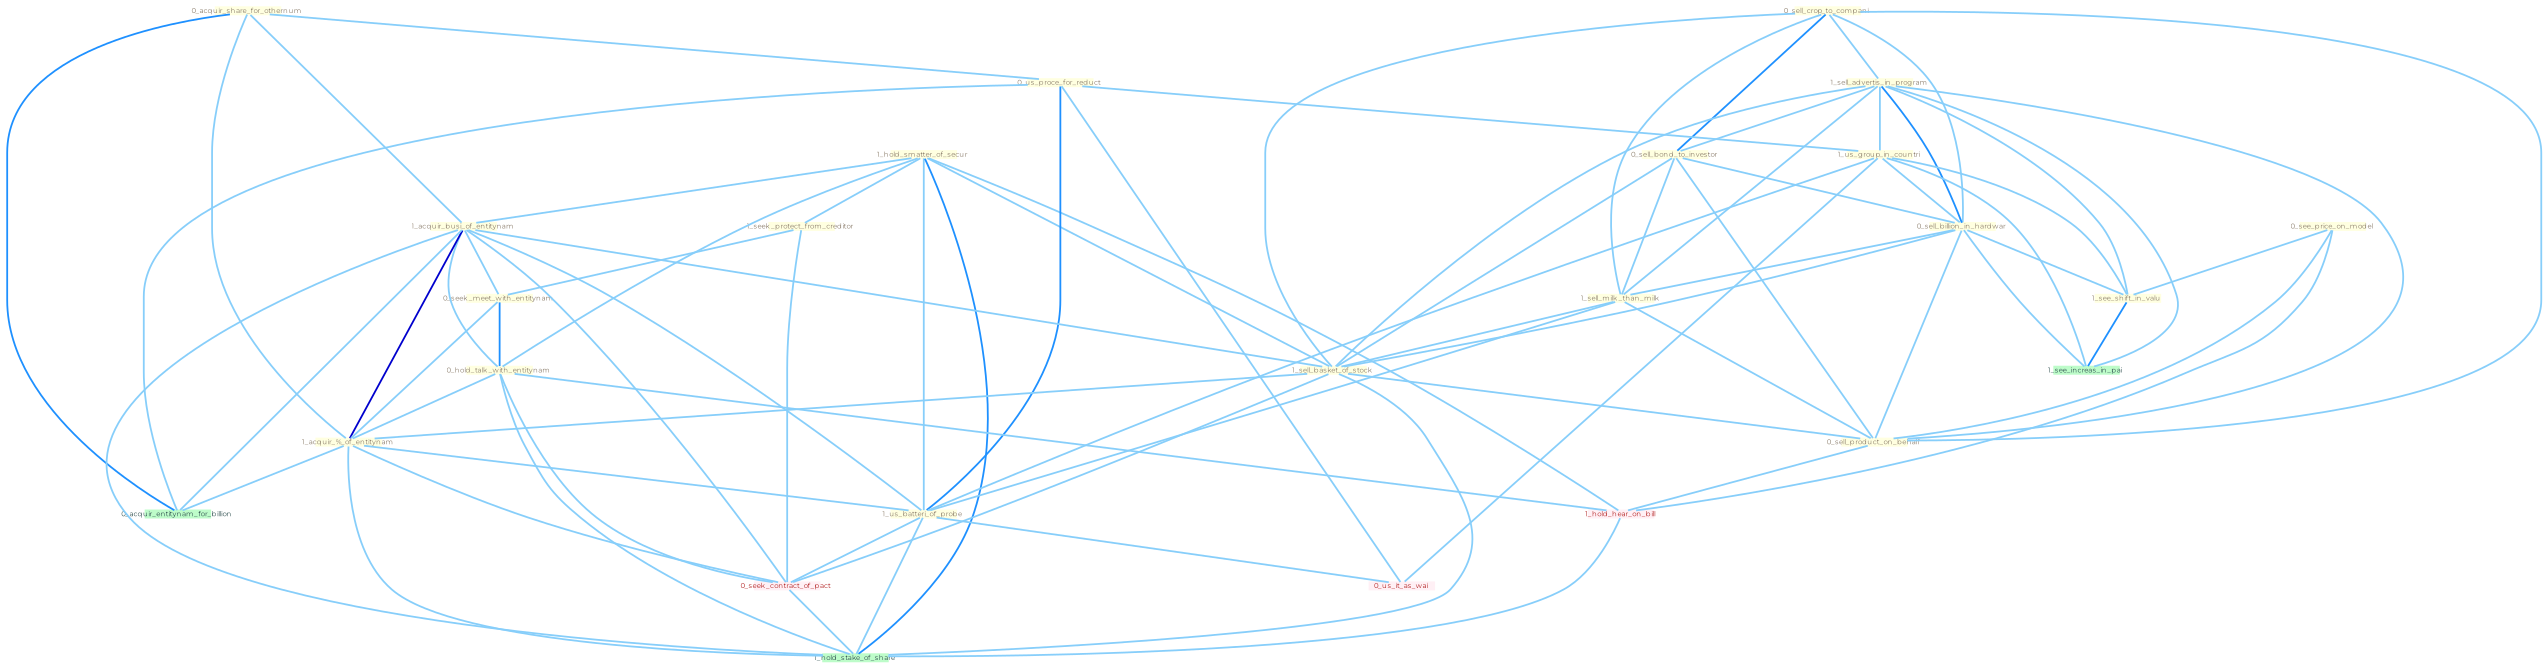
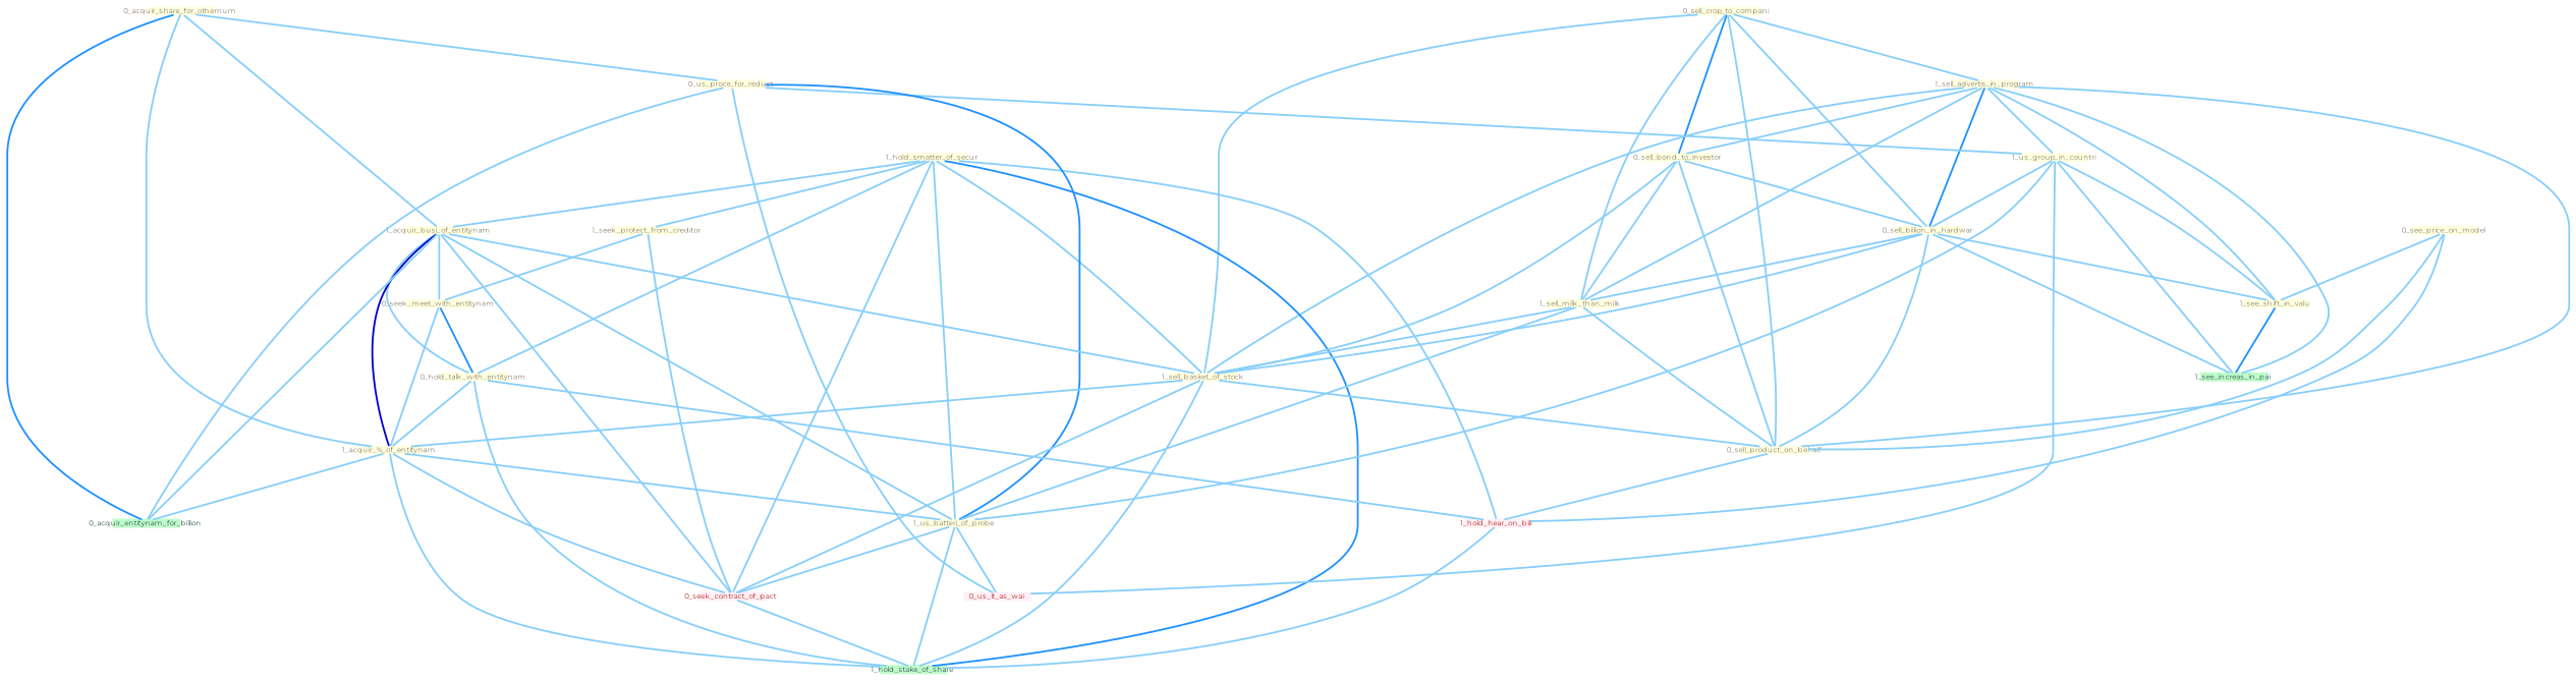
  graph {
    fontname=Montserrat
    node [color="#ffffe0" fixedsize=true fontcolor="#8b7d6b" fontname=Montserrat fontsize=4 shape=polygon style=filled]
    edge [color="#87cefa" fontname=Montserrat w=1]
    "0_acquir_share_for_othernum " [height=.06 width=.5]
    "0_sell_crop_to_compani " [height=.06 width=.5]
    "1_sell_advertis_in_program " [height=.06 width=.5]
    "1_hold_smatter_of_secur " [height=.06 width=.5]
    "0_sell_bond_to_investor " [height=.06 width=.5]
    "0_us_proce_for_reduct " [height=.06 width=.5]
    "1_acquir_busi_of_entitynam " [height=.06 width=.5]
    "1_seek_protect_from_creditor " [height=.06 width=.5]
    "0_seek_meet_with_entitynam " [height=.06 width=.5]
    "0_see_price_on_model " [height=.06 width=.5]
    "1_us_group_in_countri " [height=.06 width=.5]
    "0_hold_talk_with_entitynam " [height=.06 width=.5]
    "0_sell_billion_in_hardwar " [height=.06 width=.5]
    "1_see_shift_in_valu " [height=.06 width=.5]
    "1_sell_milk_than_milk " [height=.06 width=.5]
    "1_sell_basket_of_stock " [height=.06 width=.5]
    "1_acquir_%_of_entitynam " [height=.06 width=.5]
    "1_us_batteri_of_probe " [height=.06 width=.5]
    "0_sell_product_on_behalf " [height=.06 width=.5]
    "0_seek_contract_of_pact " [color="#fff0f5" fontcolor="#b22222" height=.06 width=.5]
    "0_us_it_as_wai " [color="#fff0f5" fontcolor="#b22222" height=.06 width=.5]
    "1_hold_hear_on_bill " [color="#fff0f5" fontcolor="#b22222" height=.06 width=.5]
    "0_acquir_entitynam_for_billion " [color="#BDFCC9" fontcolor="#2f4f4f" height=.06 width=.5]
    "1_see_increas_in_pai " [color="#BDFCC9" fontcolor="#2f4f4f" height=.06 width=.5]
    "1_hold_stake_of_share " [color="#BDFCC9" fontcolor="#2f4f4f" height=.06 width=.5]
    subgraph sub_1 {
      "0_acquir_share_for_othernum "
      "0_sell_crop_to_compani "
      "1_sell_advertis_in_program "
      "1_hold_smatter_of_secur "
      "0_sell_bond_to_investor "
      "0_us_proce_for_reduct "
      "1_acquir_busi_of_entitynam "
      "1_seek_protect_from_creditor "
      "0_seek_meet_with_entitynam "
      "0_see_price_on_model "
      "1_us_group_in_countri "
      "0_hold_talk_with_entitynam "
      "0_sell_billion_in_hardwar "
      "1_see_shift_in_valu "
      "1_sell_milk_than_milk "
      "1_sell_basket_of_stock "
      "1_acquir_%_of_entitynam "
      "1_us_batteri_of_probe "
      "0_sell_product_on_behalf "
    }
    subgraph sub_2 {
      "0_seek_contract_of_pact "
      "0_us_it_as_wai "
      "1_hold_hear_on_bill "
    }
    "0_acquir_share_for_othernum " -- "0_us_proce_for_reduct "
    "0_acquir_share_for_othernum " -- "1_acquir_busi_of_entitynam "
    "0_acquir_share_for_othernum " -- "1_acquir_%_of_entitynam "
    "0_acquir_share_for_othernum " -- "0_acquir_entitynam_for_billion " [color="#1e90ff" w=2]
    "0_sell_crop_to_compani " -- "1_sell_advertis_in_program "
    "0_sell_crop_to_compani " -- "0_sell_bond_to_investor " [color="#1e90ff" w=2]
    "0_sell_crop_to_compani " -- "0_sell_billion_in_hardwar "
    "0_sell_crop_to_compani " -- "1_sell_milk_than_milk "
    "0_sell_crop_to_compani " -- "1_sell_basket_of_stock "
    "0_sell_crop_to_compani " -- "0_sell_product_on_behalf "
    "1_sell_advertis_in_program " -- "0_sell_bond_to_investor "
    "1_sell_advertis_in_program " -- "1_us_group_in_countri "
    "1_sell_advertis_in_program " -- "0_sell_billion_in_hardwar " [color="#1e90ff" w=2]
    "1_sell_advertis_in_program " -- "1_see_shift_in_valu "
    "1_sell_advertis_in_program " -- "1_sell_milk_than_milk "
    "1_sell_advertis_in_program " -- "1_sell_basket_of_stock "
    "1_sell_advertis_in_program " -- "0_sell_product_on_behalf "
    "1_sell_advertis_in_program " -- "1_see_increas_in_pai "
    "1_hold_smatter_of_secur " -- "1_acquir_busi_of_entitynam "
    "1_hold_smatter_of_secur " -- "1_seek_protect_from_creditor "
    "1_hold_smatter_of_secur " -- "0_hold_talk_with_entitynam "
    "1_hold_smatter_of_secur " -- "1_sell_basket_of_stock "
    "1_hold_smatter_of_secur " -- "1_us_batteri_of_probe "
-   "0_hold_talk_with_entitynam " -- "0_seek_contract_of_pact "
+   "1_hold_smatter_of_secur " -- "0_seek_contract_of_pact "
    "1_hold_smatter_of_secur " -- "1_hold_hear_on_bill "
    "1_hold_smatter_of_secur " -- "1_hold_stake_of_share " [color="#1e90ff" w=2]
    "0_sell_bond_to_investor " -- "0_sell_billion_in_hardwar "
    "0_sell_bond_to_investor " -- "1_sell_milk_than_milk "
    "0_sell_bond_to_investor " -- "1_sell_basket_of_stock "
    "0_sell_bond_to_investor " -- "0_sell_product_on_behalf "
    "0_us_proce_for_reduct " -- "1_us_group_in_countri "
    "0_us_proce_for_reduct " -- "1_us_batteri_of_probe " [color="#1e90ff"]
    "0_us_proce_for_reduct " -- "0_us_it_as_wai "
    "0_us_proce_for_reduct " -- "0_acquir_entitynam_for_billion "
    "1_acquir_busi_of_entitynam " -- "0_seek_meet_with_entitynam "
    "1_acquir_busi_of_entitynam " -- "0_hold_talk_with_entitynam "
    "1_acquir_busi_of_entitynam " -- "1_sell_basket_of_stock "
    "1_acquir_busi_of_entitynam " -- "1_acquir_%_of_entitynam " [color="#0000cd" w=3]
    "1_acquir_busi_of_entitynam " -- "1_us_batteri_of_probe "
    "1_acquir_busi_of_entitynam " -- "0_seek_contract_of_pact "
    "1_acquir_busi_of_entitynam " -- "0_acquir_entitynam_for_billion "
-   "1_acquir_busi_of_entitynam " -- "1_hold_stake_of_share "
    "1_seek_protect_from_creditor " -- "0_seek_meet_with_entitynam "
    "1_seek_protect_from_creditor " -- "0_seek_contract_of_pact "
    "0_seek_meet_with_entitynam " -- "0_hold_talk_with_entitynam " [color="#1e90ff" w=2]
    "0_seek_meet_with_entitynam " -- "1_acquir_%_of_entitynam "
    "0_see_price_on_model " -- "1_see_shift_in_valu "
    "0_see_price_on_model " -- "0_sell_product_on_behalf "
    "0_see_price_on_model " -- "1_hold_hear_on_bill "
    "1_us_group_in_countri " -- "0_sell_billion_in_hardwar "
    "1_us_group_in_countri " -- "1_see_shift_in_valu "
    "1_us_group_in_countri " -- "1_us_batteri_of_probe "
    "1_us_group_in_countri " -- "0_us_it_as_wai "
    "1_us_group_in_countri " -- "1_see_increas_in_pai "
    "0_hold_talk_with_entitynam " -- "1_acquir_%_of_entitynam "
    "0_hold_talk_with_entitynam " -- "1_hold_hear_on_bill "
    "0_hold_talk_with_entitynam " -- "1_hold_stake_of_share "
    "0_sell_billion_in_hardwar " -- "1_see_shift_in_valu "
    "0_sell_billion_in_hardwar " -- "1_sell_milk_than_milk "
    "0_sell_billion_in_hardwar " -- "1_sell_basket_of_stock "
    "0_sell_billion_in_hardwar " -- "0_sell_product_on_behalf "
    "0_sell_billion_in_hardwar " -- "1_see_increas_in_pai "
    "1_see_shift_in_valu " -- "1_see_increas_in_pai " [color="#1e90ff" w=2]
    "1_sell_milk_than_milk " -- "1_sell_basket_of_stock "
    "1_sell_milk_than_milk " -- "1_us_batteri_of_probe "
    "1_sell_milk_than_milk " -- "0_sell_product_on_behalf "
    "1_sell_basket_of_stock " -- "1_acquir_%_of_entitynam "
    "1_sell_basket_of_stock " -- "0_sell_product_on_behalf "
    "1_sell_basket_of_stock " -- "0_seek_contract_of_pact "
    "1_sell_basket_of_stock " -- "1_hold_stake_of_share "
    "1_acquir_%_of_entitynam " -- "1_us_batteri_of_probe "
    "1_acquir_%_of_entitynam " -- "0_seek_contract_of_pact "
    "1_acquir_%_of_entitynam " -- "0_acquir_entitynam_for_billion "
    "1_acquir_%_of_entitynam " -- "1_hold_stake_of_share "
    "1_us_batteri_of_probe " -- "0_seek_contract_of_pact "
    "1_us_batteri_of_probe " -- "0_us_it_as_wai "
    "1_us_batteri_of_probe " -- "1_hold_stake_of_share "
    "0_sell_product_on_behalf " -- "1_hold_hear_on_bill "
    "0_seek_contract_of_pact " -- "1_hold_stake_of_share "
    "1_hold_hear_on_bill " -- "1_hold_stake_of_share "
  }
